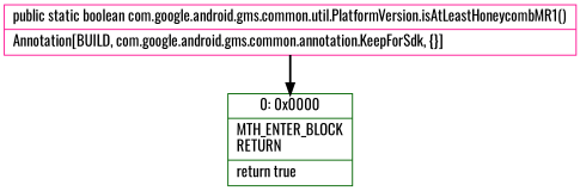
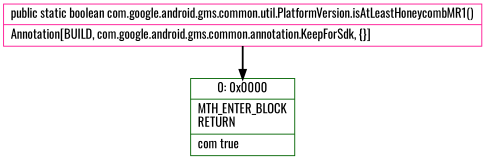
  digraph {
    fontname=Oswald
    node [shape=record fontname=Oswald]
-   n1 [label="{0\:\ 0x0000|MTH_ENTER_BLOCK\lRETURN\l|return true\l}" color=darkgreen]
+   n1 [label="{0\:\ 0x0000|MTH_ENTER_BLOCK\lRETURN\l|com true\l}" color=darkgreen]
    n2 [label="{public static boolean com.google.android.gms.common.util.PlatformVersion.isAtLeastHoneycombMR1()  | Annotation[BUILD, com.google.android.gms.common.annotation.KeepForSdk, \{\}]\l}" color=deeppink]
    n2 -> n1 [style=bold fontname=Oswald]
  }
